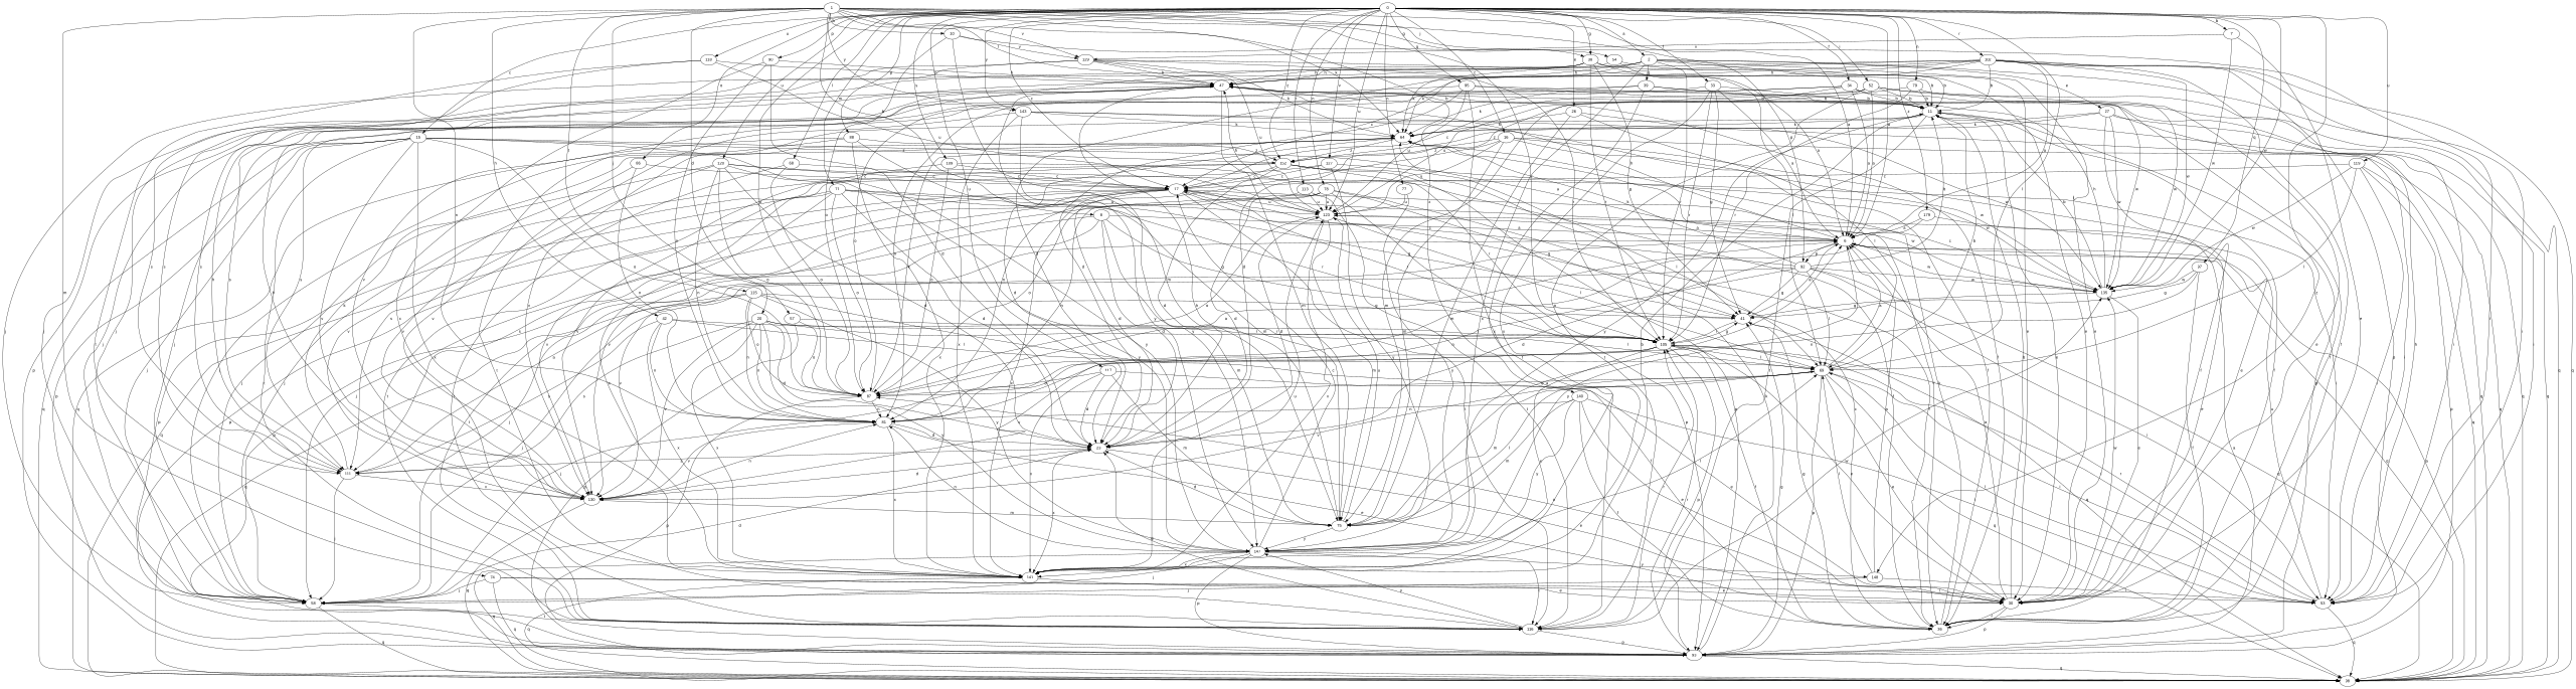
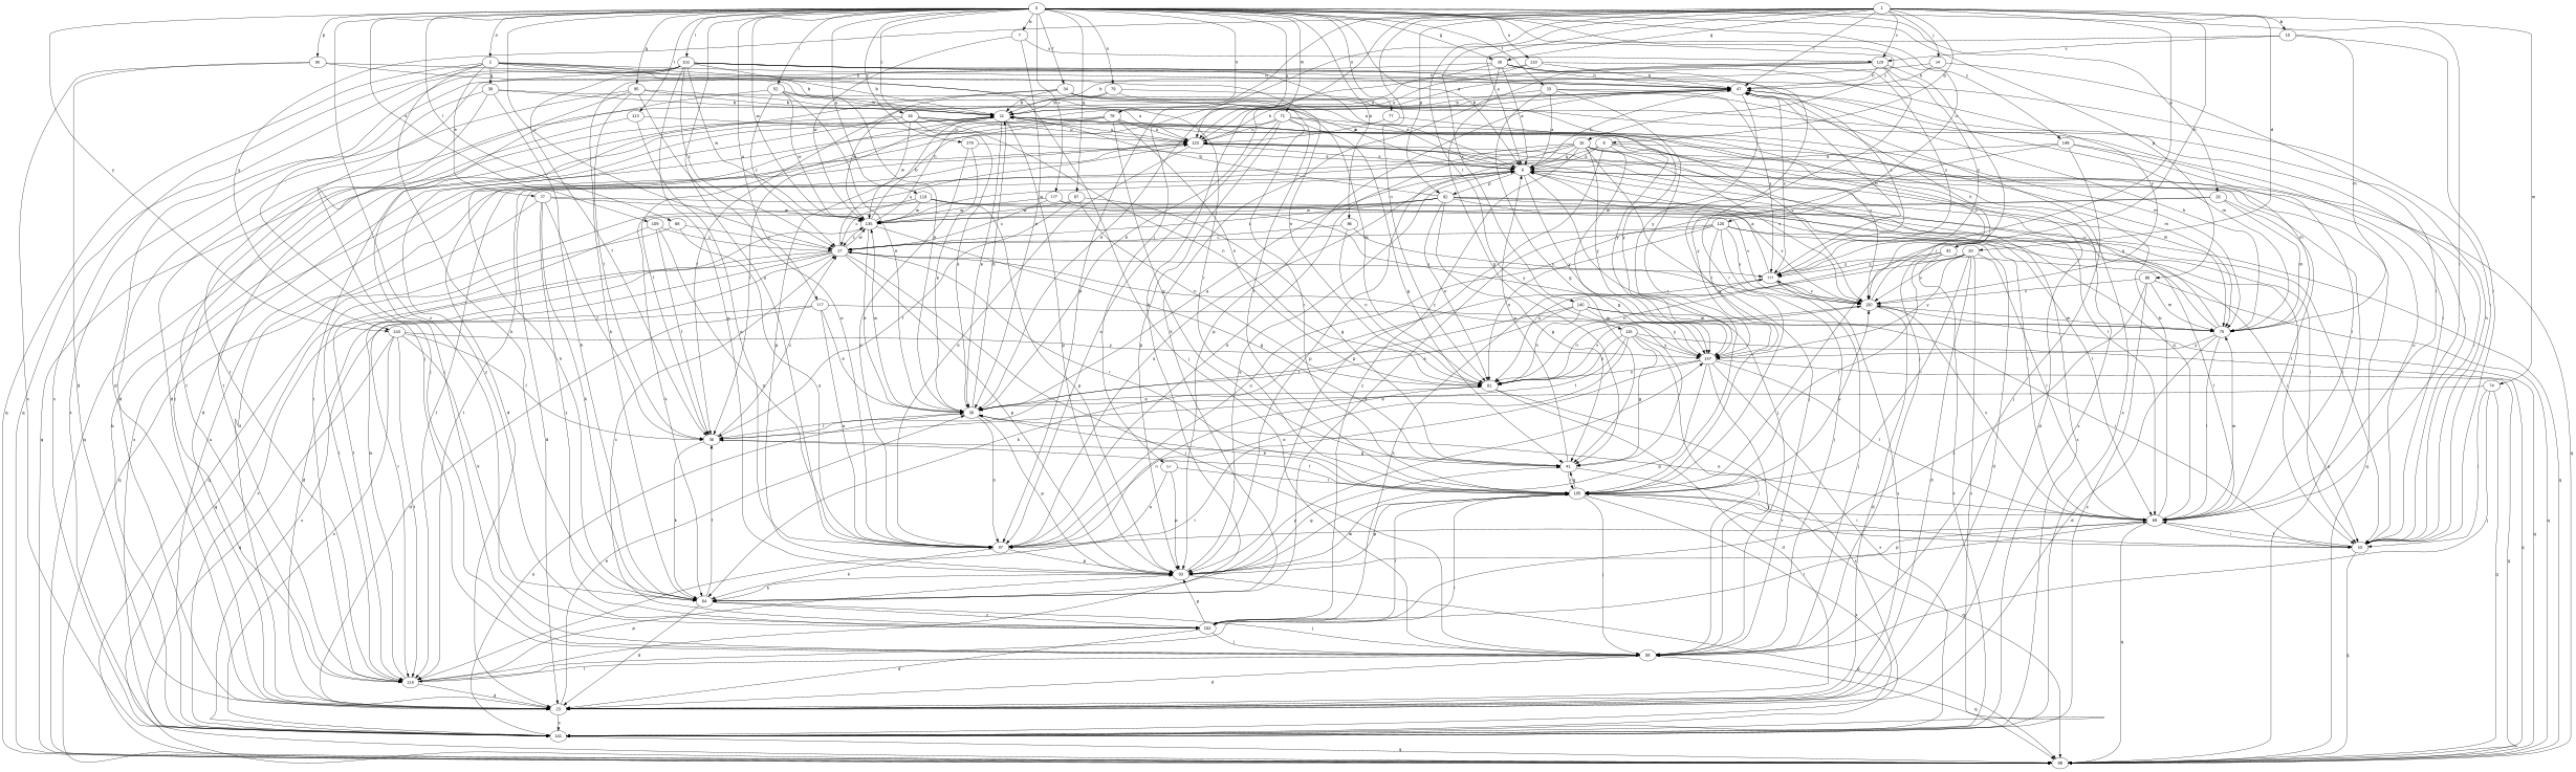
  strict digraph {
    fontname="Liberation Sans"
    node [fontname="Liberation Sans"]
    edge [fontname="Liberation Sans"]
    0
    2
    6
    7
    15
    16
    17
    26
    33
    34
    38
    52
    68
    69
    71
    77
    78
    79
    86
    87
    88
    90
    95
    97
    102
    109
    113
    117
    118
    119
    120
    123
    127
    135
    143
    148
    n37 [label=179]
    152
    47
    64
    105
    11
    27
    30
    39
    58
    98
    141
    92
    23
    147
    129
    93
    116
    130
    81
    75
    111
    41
    53
    36
    1
    8
    10
    20
    42
    54
    57
    74
    115
    140
    0 -> 2 [label=a]
    0 -> 6 [label=a]
    0 -> 7 [label=b]
    0 -> 15 [label=c]
    0 -> 16 [label=c]
    0 -> 17 [label=c]
    0 -> 26 [label=e]
    0 -> 33 [label=f]
    0 -> 34 [label=f]
    0 -> 38 [label=g]
    0 -> 52 [label=i]
    0 -> 68 [label=l]
    0 -> 69 [label=l]
    0 -> 71 [label=m]
    0 -> 77 [label=n]
    0 -> 78 [label=n]
    0 -> 79 [label=n]
    0 -> 86 [label=o]
    0 -> 87 [label=o]
    0 -> 88 [label=p]
    0 -> 90 [label=p]
    0 -> 95 [label=q]
    0 -> 97 [label=q]
    0 -> 102 [label=r]
    0 -> 109 [label=s]
    0 -> 113 [label=t]
    0 -> 117 [label=u]
    0 -> 118 [label=u]
    0 -> 119 [label=u]
    0 -> 120 [label=u]
    0 -> 123 [label=u]
    0 -> 127 [label=v]
    0 -> 135 [label=w]
    0 -> 143 [label=y]
    0 -> 148 [label=z]
    0 -> n37 [label=z]
    0 -> 152 [label=z]
    2 -> 47 [label=h]
    2 -> 64 [label=k]
    2 -> 105 [label=r]
    2 -> 11 [label=b]
    2 -> 27 [label=e]
    2 -> 30 [label=e]
    2 -> 39 [label=g]
    2 -> 58 [label=j]
    2 -> 98 [label=q]
    2 -> 141 [label=x]
    6 -> 135 [label=w]
    6 -> 47 [label=h]
    6 -> 58 [label=j]
    6 -> 98 [label=q]
    6 -> 92 [label=p]
    6 -> 23 [label=d]
    6 -> 147 [label=y]
    7 -> 135 [label=w]
    7 -> 30 [label=e]
    7 -> 129 [label=v]
    15 -> 6 [label=a]
    15 -> 87 [label=o]
    15 -> 152 [label=z]
    15 -> 58 [label=j]
    15 -> 98 [label=q]
    15 -> 141 [label=x]
    15 -> 147 [label=y]
    15 -> 93 [label=p]
    15 -> 116 [label=t]
    15 -> 130 [label=v]
    16 -> 123 [label=u]
    16 -> 135 [label=w]
    16 -> 152 [label=z]
    16 -> 30 [label=e]
    16 -> 98 [label=q]
    16 -> 81 [label=n]
    16 -> 75 [label=m]
    17 -> 123 [label=u]
    17 -> 135 [label=w]
    17 -> 105 [label=r]
    17 -> 58 [label=j]
    17 -> 98 [label=q]
    17 -> 141 [label=x]
    17 -> 23 [label=d]
    17 -> 93 [label=p]
    17 -> 116 [label=t]
    17 -> 111 [label=s]
    26 -> 69 [label=l]
    26 -> 135 [label=w]
    26 -> 64 [label=k]
    26 -> 75 [label=m]
    33 -> 6 [label=a]
    33 -> 105 [label=r]
    33 -> 11 [label=b]
    33 -> 141 [label=x]
    33 -> 111 [label=s]
    33 -> 41 [label=g]
    34 -> 6 [label=a]
    34 -> 135 [label=w]
    34 -> 11 [label=b]
    34 -> 58 [label=j]
    34 -> 81 [label=n]
    34 -> 75 [label=m]
    38 -> 6 [label=a]
    38 -> 47 [label=h]
    38 -> 64 [label=k]
    38 -> 105 [label=r]
    38 -> 30 [label=e]
    38 -> 130 [label=v]
    38 -> 41 [label=g]
    52 -> 6 [label=a]
    52 -> 17 [label=c]
-   52 -> 123 [label=u]
+   11 -> 123 [label=u]
    52 -> 135 [label=w]
    52 -> 11 [label=b]
    52 -> 30 [label=e]
    52 -> 116 [label=t]
    68 -> 17 [label=c]
    68 -> 87 [label=o]
    68 -> 116 [label=t]
    69 -> 6 [label=a]
    69 -> 87 [label=o]
    69 -> 11 [label=b]
    69 -> 30 [label=e]
    69 -> 98 [label=q]
    69 -> 93 [label=p]
    69 -> 130 [label=v]
    69 -> 75 [label=m]
    69 -> 53 [label=i]
    71 -> 87 [label=o]
    71 -> 123 [label=u]
    71 -> 105 [label=r]
    71 -> 141 [label=x]
    71 -> 23 [label=d]
    71 -> 93 [label=p]
    71 -> 130 [label=v]
    71 -> 41 [label=g]
    77 -> 123 [label=u]
    77 -> 147 [label=y]
    78 -> 123 [label=u]
    78 -> 23 [label=d]
    78 -> 93 [label=p]
    78 -> 130 [label=v]
    78 -> 81 [label=n]
    78 -> 41 [label=g]
    78 -> 36 [label=f]
    79 -> 105 [label=r]
    79 -> 11 [label=b]
    79 -> 23 [label=d]
    79 -> 53 [label=i]
    86 -> 17 [label=c]
    86 -> 130 [label=v]
    86 -> 81 [label=n]
    87 -> 6 [label=a]
    87 -> 64 [label=k]
    87 -> 93 [label=p]
    87 -> 81 [label=n]
    88 -> 152 [label=z]
    88 -> 98 [label=q]
    88 -> 141 [label=x]
    88 -> 130 [label=v]
    88 -> 75 [label=m]
    90 -> 47 [label=h]
    90 -> 141 [label=x]
    90 -> 23 [label=d]
    90 -> 81 [label=n]
    95 -> 87 [label=o]
    95 -> 123 [label=u]
    95 -> 11 [label=b]
    95 -> 23 [label=d]
    95 -> 116 [label=t]
    95 -> 36 [label=f]
    97 -> 135 [label=w]
    97 -> 81 [label=n]
    97 -> 41 [label=g]
    97 -> 36 [label=f]
    102 -> 6 [label=a]
    102 -> 17 [label=c]
    102 -> 135 [label=w]
    102 -> 47 [label=h]
    102 -> 11 [label=b]
    102 -> 58 [label=j]
    102 -> 98 [label=q]
    102 -> 23 [label=d]
    102 -> 93 [label=p]
    102 -> 111 [label=s]
    102 -> 53 [label=i]
    102 -> 36 [label=f]
    109 -> 17 [label=c]
    109 -> 87 [label=o]
    109 -> 116 [label=t]
    109 -> 36 [label=f]
    113 -> 87 [label=o]
    113 -> 123 [label=u]
    113 -> 116 [label=t]
    117 -> 87 [label=o]
    117 -> 30 [label=e]
    117 -> 141 [label=x]
    117 -> 23 [label=d]
    117 -> 75 [label=m]
    118 -> 123 [label=u]
    118 -> 47 [label=h]
    118 -> 116 [label=t]
    118 -> 111 [label=s]
    119 -> 17 [label=c]
    119 -> 69 [label=l]
    119 -> 135 [label=w]
    119 -> 98 [label=q]
    119 -> 93 [label=p]
    119 -> 53 [label=i]
    120 -> 17 [label=c]
    120 -> 87 [label=o]
    120 -> 58 [label=j]
    120 -> 23 [label=d]
    120 -> 147 [label=y]
    120 -> 130 [label=v]
    120 -> 81 [label=n]
    120 -> 53 [label=i]
    123 -> 6 [label=a]
    123 -> 69 [label=l]
    123 -> 87 [label=o]
    123 -> 47 [label=h]
    123 -> 141 [label=x]
    123 -> 75 [label=m]
    127 -> 17 [label=c]
    127 -> 135 [label=w]
    127 -> 147 [label=y]
    127 -> 130 [label=v]
    135 -> 17 [label=c]
    135 -> 47 [label=h]
    135 -> 11 [label=b]
    135 -> 30 [label=e]
    135 -> 41 [label=g]
    143 -> 64 [label=k]
    143 -> 98 [label=q]
    143 -> 141 [label=x]
    143 -> 147 [label=y]
    143 -> 116 [label=t]
    143 -> 36 [label=f]
    148 -> 6 [label=a]
    148 -> 69 [label=l]
    148 -> 58 [label=j]
-   147 -> 148 [label=y]
+   148 -> 147 [label=y]
    148 -> 53 [label=i]
    n37 -> 6 [label=a]
    n37 -> 87 [label=o]
    n37 -> 30 [label=e]
    152 -> 17 [label=c]
    152 -> 69 [label=l]
    152 -> 105 [label=r]
    152 -> 58 [label=j]
    152 -> 23 [label=d]
    152 -> 93 [label=p]
    152 -> 111 [label=s]
    47 -> 11 [label=b]
    47 -> 147 [label=y]
    47 -> 93 [label=p]
    47 -> 75 [label=m]
    47 -> 111 [label=s]
    47 -> 36 [label=f]
    64 -> 152 [label=z]
    64 -> 58 [label=j]
    64 -> 23 [label=d]
    64 -> 36 [label=f]
    105 -> 69 [label=l]
    105 -> 30 [label=e]
    105 -> 58 [label=j]
    105 -> 141 [label=x]
    105 -> 93 [label=p]
    105 -> 130 [label=v]
    105 -> 41 [label=g]
    105 -> 53 [label=i]
    105 -> 36 [label=f]
    11 -> 64 [label=k]
    11 -> 30 [label=e]
    11 -> 98 [label=q]
    11 -> 147 [label=y]
    11 -> 93 [label=p]
    11 -> 116 [label=t]
    11 -> 130 [label=v]
    11 -> 36 [label=f]
    27 -> 135 [label=w]
    27 -> 152 [label=z]
    27 -> 64 [label=k]
    27 -> 98 [label=q]
    27 -> 53 [label=i]
    27 -> 36 [label=f]
    30 -> 6 [label=a]
    30 -> 87 [label=o]
    30 -> 135 [label=w]
    30 -> 11 [label=b]
    30 -> 93 [label=p]
    30 -> 36 [label=f]
    39 -> 64 [label=k]
    39 -> 11 [label=b]
    39 -> 58 [label=j]
    39 -> 141 [label=x]
    39 -> 53 [label=i]
    58 -> 98 [label=q]
    58 -> 23 [label=d]
    58 -> 116 [label=t]
    98 -> 6 [label=a]
    141 -> 123 [label=u]
    141 -> 11 [label=b]
    141 -> 30 [label=e]
    141 -> 98 [label=q]
    92 -> 17 [label=c]
    92 -> 69 [label=l]
    92 -> 135 [label=w]
    92 -> 64 [label=k]
    92 -> 11 [label=b]
    92 -> 98 [label=q]
    92 -> 130 [label=v]
    92 -> 81 [label=n]
    92 -> 41 [label=g]
    92 -> 53 [label=i]
    23 -> 123 [label=d]
    23 -> 30 [label=e]
    23 -> 141 [label=x]
    23 -> 111 [label=s]
    147 -> 17 [label=c]
    147 -> 69 [label=l]
    147 -> 58 [label=j]
    147 -> 98 [label=q]
    147 -> 141 [label=x]
    147 -> 93 [label=p]
    147 -> 116 [label=t]
    147 -> 81 [label=n]
    129 -> 123 [label=u]
    129 -> 47 [label=h]
    129 -> 64 [label=k]
    129 -> 105 [label=r]
    129 -> 11 [label=b]
    129 -> 58 [label=j]
    129 -> 111 [label=s]
    93 -> 6 [label=a]
    93 -> 64 [label=k]
    93 -> 105 [label=r]
    93 -> 98 [label=q]
    93 -> 41 [label=g]
    116 -> 135 [label=w]
    116 -> 105 [label=r]
    116 -> 23 [label=d]
    116 -> 147 [label=y]
    116 -> 93 [label=p]
    130 -> 47 [label=h]
    130 -> 98 [label=q]
    130 -> 23 [label=d]
    130 -> 81 [label=n]
    130 -> 75 [label=m]
    81 -> 30 [label=e]
    81 -> 141 [label=x]
    81 -> 23 [label=d]
    81 -> 130 [label=v]
    75 -> 6 [label=a]
    75 -> 69 [label=l]
    75 -> 123 [label=u]
    75 -> 47 [label=h]
    75 -> 23 [label=d]
    75 -> 147 [label=y]
    111 -> 6 [label=a]
    111 -> 47 [label=h]
    111 -> 64 [label=k]
    111 -> 58 [label=j]
    111 -> 130 [label=v]
    41 -> 6 [label=a]
    41 -> 105 [label=r]
    41 -> 98 [label=q]
    53 -> 69 [label=l]
    53 -> 123 [label=u]
    53 -> 47 [label=h]
    53 -> 105 [label=r]
    53 -> 98 [label=q]
    36 -> 17 [label=c]
    36 -> 64 [label=k]
    36 -> 41 [label=g]
    1 -> 6 [label=a]
    1 -> 38 [label=g]
    1 -> 143 [label=y]
    1 -> 47 [label=l]
    1 -> 64 [label=k]
    1 -> 105 [label=r]
    1 -> 92 [label=p]
    1 -> 129 [label=v]
    1 -> 81 [label=n]
    1 -> 8 [label=b]
    1 -> 10 [label=b]
    1 -> 20 [label=d]
    1 -> 42 [label=h]
    1 -> 54 [label=j]
    1 -> 57 [label=j]
    1 -> 74 [label=m]
    1 -> 115 [label=t]
    1 -> 140 [label=x]
    8 -> 6 [label=a]
    8 -> 23 [label=d]
    8 -> 93 [label=p]
    8 -> 116 [label=t]
    8 -> 75 [label=m]
    8 -> 41 [label=g]
    10 -> 87 [label=o]
    10 -> 129 [label=v]
    10 -> 75 [label=m]
    10 -> 53 [label=i]
    20 -> 69 [label=l]
    20 -> 105 [label=r]
    20 -> 141 [label=x]
    20 -> 23 [label=d]
    20 -> 147 [label=y]
    20 -> 130 [label=v]
    20 -> 81 [label=n]
    20 -> 111 [label=s]
    42 -> 69 [label=l]
    42 -> 105 [label=r]
    42 -> 141 [label=x]
    42 -> 81 [label=n]
    42 -> 111 [label=s]
    54 -> 69 [label=l]
    54 -> 47 [label=h]
    54 -> 30 [label=e]
    57 -> 87 [label=o]
    57 -> 105 [label=r]
    57 -> 93 [label=p]
    74 -> 30 [label=e]
    74 -> 58 [label=j]
    74 -> 98 [label=q]
    74 -> 53 [label=i]
    115 -> 87 [label=o]
    115 -> 58 [label=j]
    115 -> 98 [label=q]
    115 -> 147 [label=y]
    115 -> 81 [label=n]
    115 -> 41 [label=g]
    115 -> 36 [label=f]
    140 -> 30 [label=e]
    140 -> 147 [label=y]
    140 -> 81 [label=n]
    140 -> 75 [label=m]
    140 -> 53 [label=i]
    140 -> 36 [label=f]
  }
